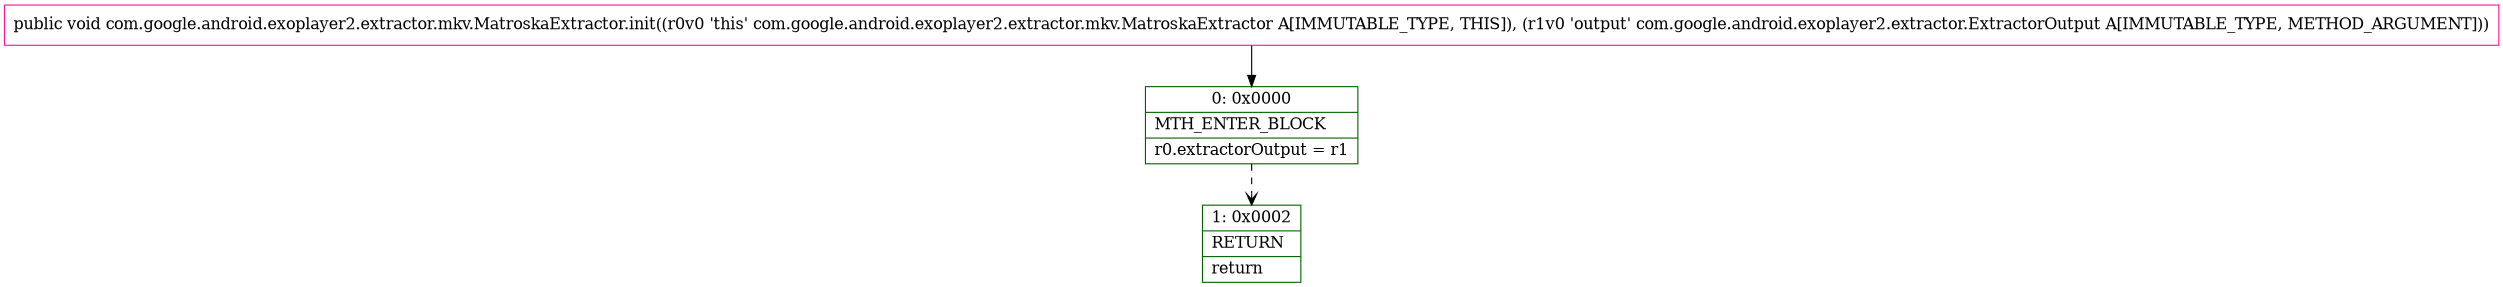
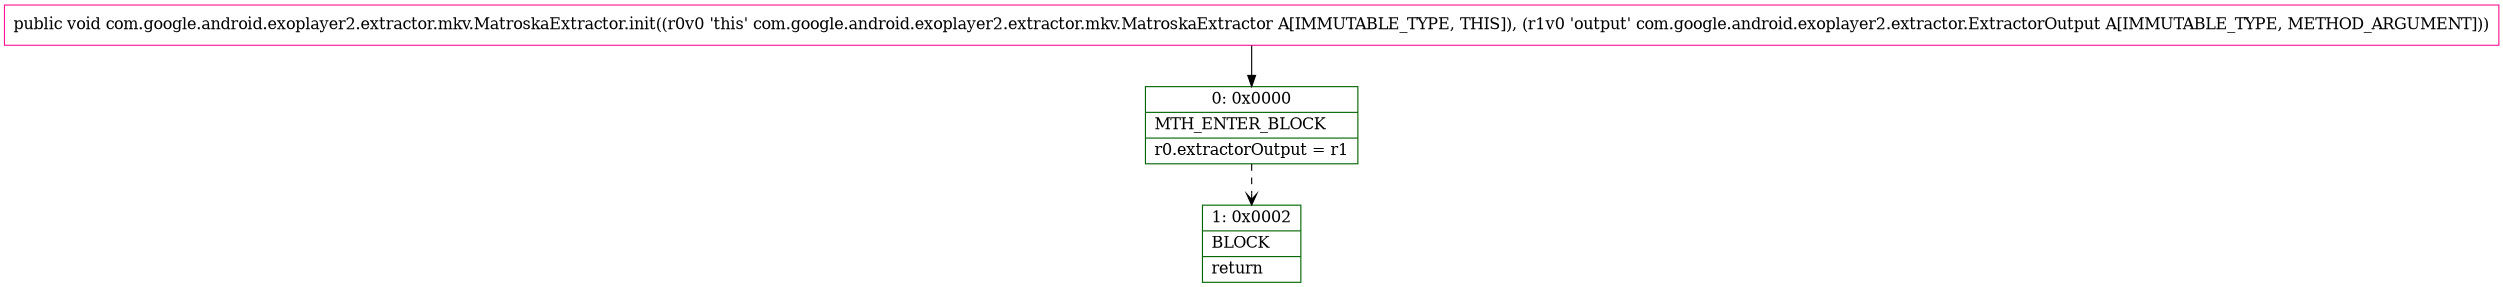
  digraph {
    node [shape=record color=darkgreen]
    n1 [label="{0\:\ 0x0000|MTH_ENTER_BLOCK\l|r0.extractorOutput = r1\l}"]
-   n2 [label="{1\:\ 0x0002|RETURN\l|return\l}"]
+   n2 [label="{1\:\ 0x0002|BLOCK\l|return\l}"]
    n3 [label="{public void com.google.android.exoplayer2.extractor.mkv.MatroskaExtractor.init((r0v0 'this' com.google.android.exoplayer2.extractor.mkv.MatroskaExtractor A[IMMUTABLE_TYPE, THIS]), (r1v0 'output' com.google.android.exoplayer2.extractor.ExtractorOutput A[IMMUTABLE_TYPE, METHOD_ARGUMENT])) }" color=deeppink]
    n1 -> n2 [style=dashed arrowhead=vee]
    n3 -> n1 [style=solid arrowhead=normal]
  }
